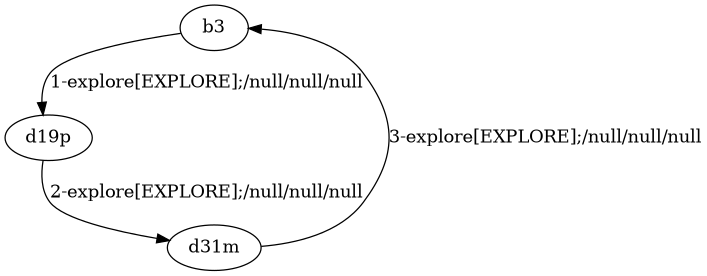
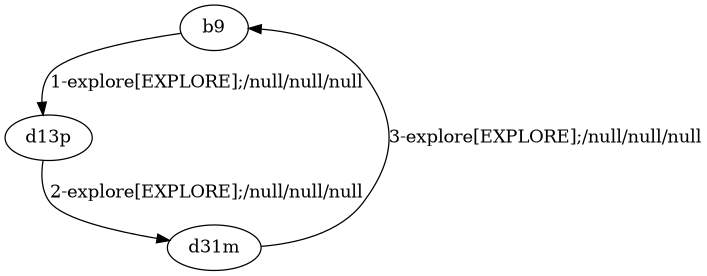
  digraph {
-   b3
-   d13p [label=d19p]
+   b3 [label=b9]
+   d13p
    n3 [label=d31m]
    b3 -> d13p [label="1-explore[EXPLORE];/null/null/null"]
    d13p -> n3 [label="2-explore[EXPLORE];/null/null/null"]
    n3 -> b3 [label="3-explore[EXPLORE];/null/null/null"]
  }
